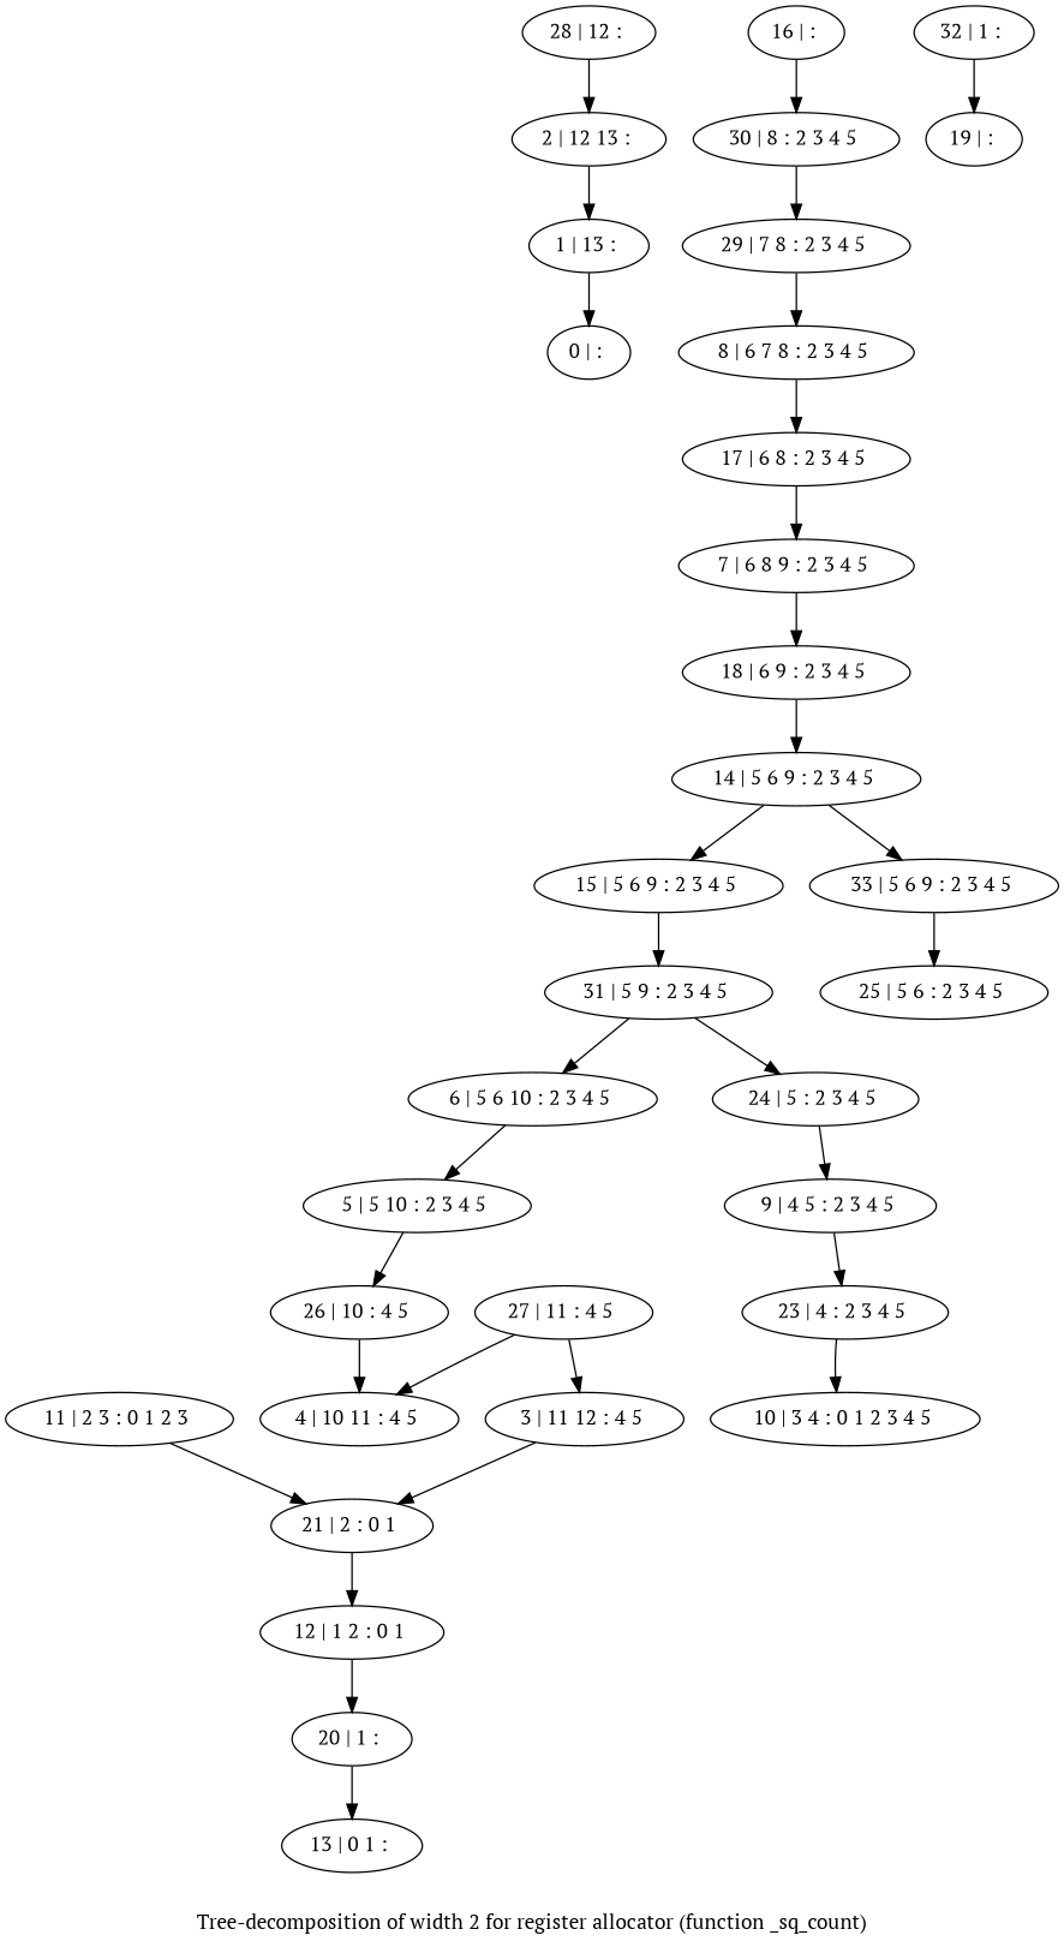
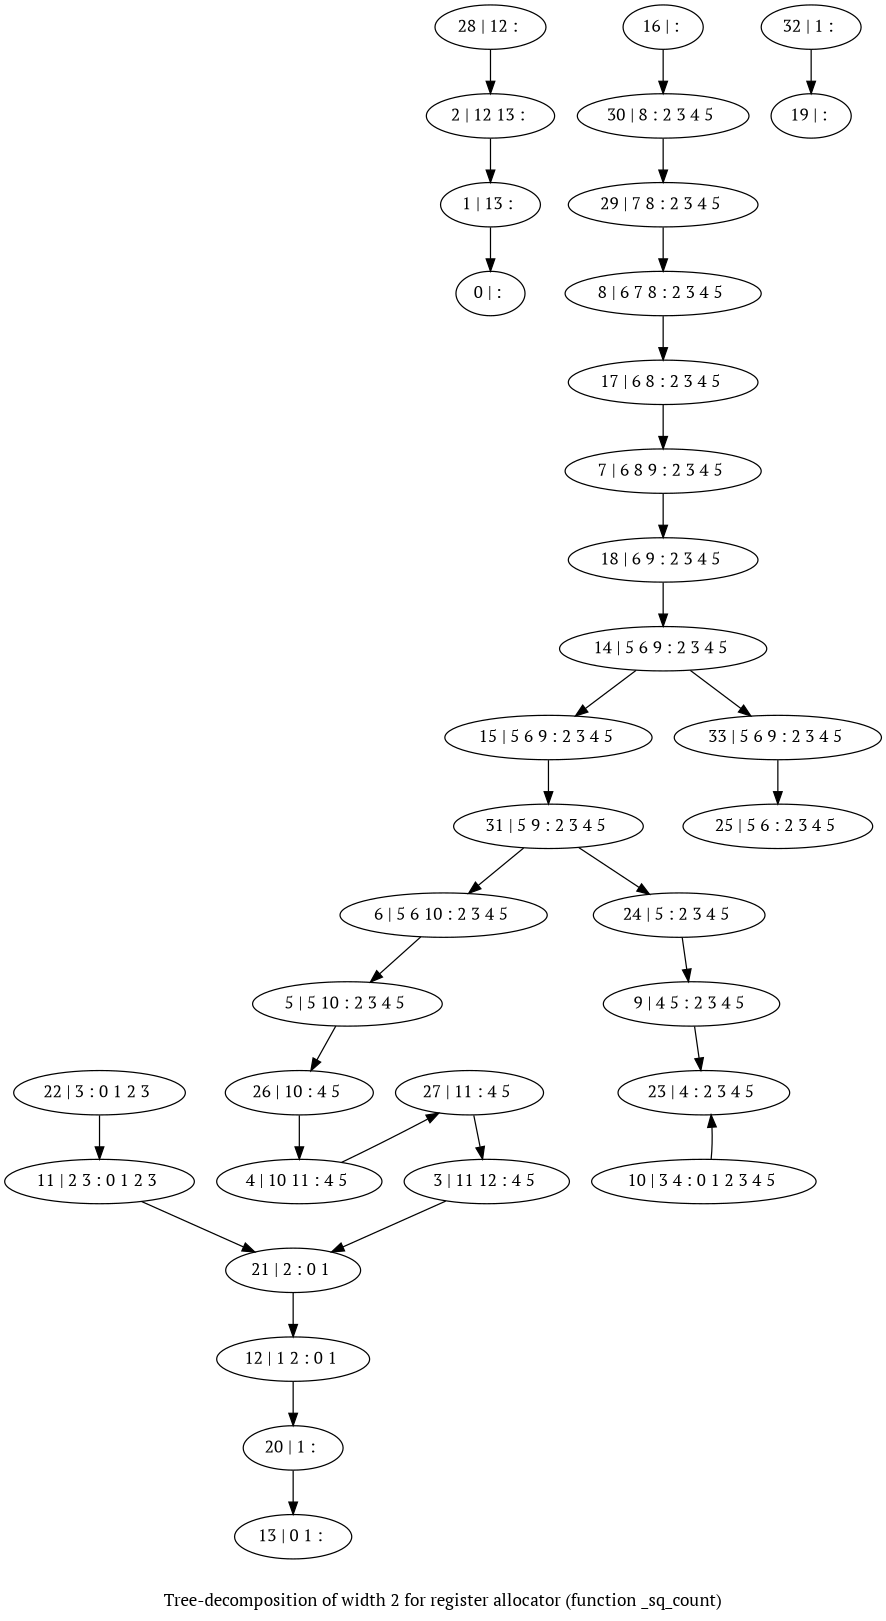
  digraph {
    fontname="PT Serif"
    label="Tree-decomposition of width 2 for register allocator (function _sq_count)"
    node [fontname="PT Serif"]
    edge [fontname="PT Serif"]
    n1 [label="0 | : "]
    n2 [label="1 | 13 : "]
    n3 [label="2 | 12 13 : "]
    n4 [label="3 | 11 12 : 4 5 "]
    n5 [label="21 | 2 : 0 1 "]
    n6 [label="28 | 12 : "]
    n7 [label="4 | 10 11 : 4 5 "]
    n8 [label="27 | 11 : 4 5 "]
    n9 [label="5 | 5 10 : 2 3 4 5 "]
    n10 [label="26 | 10 : 4 5 "]
    n11 [label="6 | 5 6 10 : 2 3 4 5 "]
    n12 [label="7 | 6 8 9 : 2 3 4 5 "]
    n13 [label="18 | 6 9 : 2 3 4 5 "]
    n14 [label="14 | 5 6 9 : 2 3 4 5 "]
    n15 [label="8 | 6 7 8 : 2 3 4 5 "]
    n16 [label="17 | 6 8 : 2 3 4 5 "]
    n17 [label="9 | 4 5 : 2 3 4 5 "]
    n18 [label="23 | 4 : 2 3 4 5 "]
    n19 [label="10 | 3 4 : 0 1 2 3 4 5 "]
+   n20 [label="22 | 3 : 0 1 2 3 "]
    n21 [label="11 | 2 3 : 0 1 2 3 "]
    n22 [label="12 | 1 2 : 0 1 "]
    n23 [label="20 | 1 : "]
    n24 [label="13 | 0 1 : "]
    n25 [label="32 | 1 : "]
    n26 [label="19 | : "]
    n27 [label="15 | 5 6 9 : 2 3 4 5 "]
    n28 [label="33 | 5 6 9 : 2 3 4 5 "]
    n29 [label="31 | 5 9 : 2 3 4 5 "]
    n30 [label="25 | 5 6 : 2 3 4 5 "]
    n31 [label="24 | 5 : 2 3 4 5 "]
    n32 [label="16 | : "]
    n33 [label="30 | 8 : 2 3 4 5 "]
    n34 [label="29 | 7 8 : 2 3 4 5 "]
    n2 -> n1
    n3 -> n2
    n4 -> n5
    n5 -> n22
    n6 -> n3
-   n8 -> n7
+   n7 -> n8
    n8 -> n4
    n9 -> n10
    n10 -> n7
    n11 -> n9
    n12 -> n13
    n13 -> n14
    n14 -> n27
    n14 -> n28
    n15 -> n16
    n16 -> n12
    n17 -> n18
-   n18 -> n19
+   n19 -> n18
+   n20 -> n21
    n21 -> n5
    n22 -> n23
    n23 -> n24
    n25 -> n26
    n27 -> n29
    n28 -> n30
    n29 -> n11
    n29 -> n31
    n31 -> n17
    n32 -> n33
    n33 -> n34
    n34 -> n15
  }
